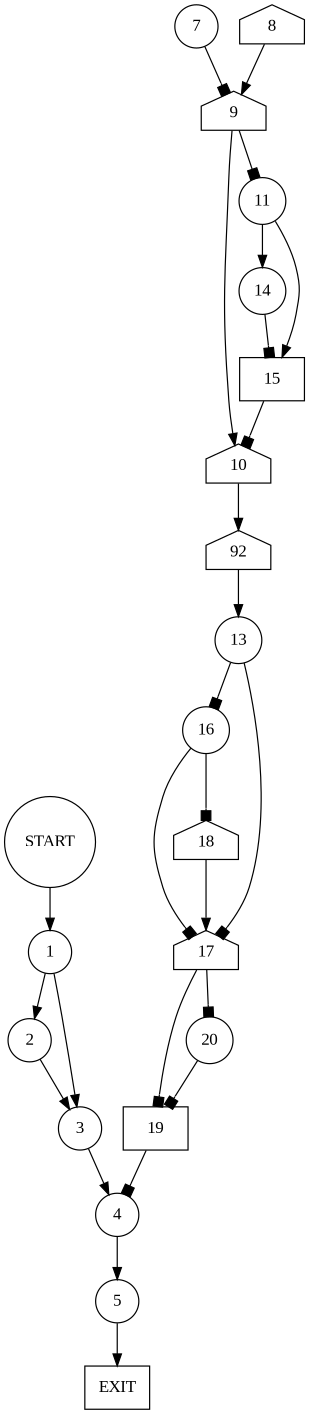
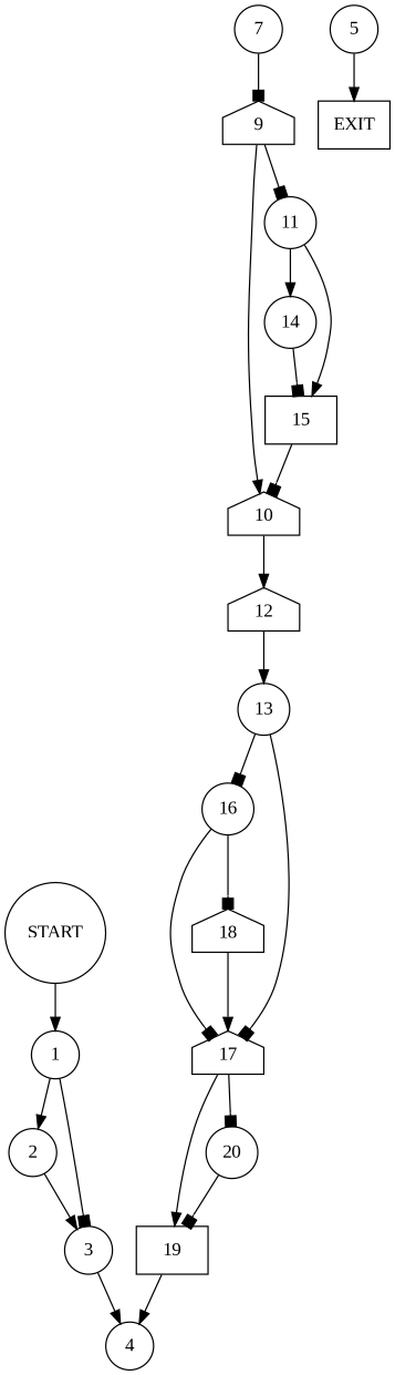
  digraph {
    fontname="Liberation Serif"
    node [fontname="Liberation Serif" shape=circle]
    edge [arrowhead=normal fontname="Liberation Serif"]
    n1 [label=START]
    1
    2
    3
    n5 [label=EXIT shape=box]
    4
    5
    9 [shape=house]
    7
-   8 [shape=house]
    10 [shape=house]
    11
-   12 [shape=house label=92]
+   12 [shape=house]
    14
    15 [shape=box]
    13
    16
    17 [shape=house]
    18 [shape=house]
    19 [shape=box]
    20
    n1 -> 1
    1 -> 2
-   1 -> 3
+   1 -> 3 [arrowhead=box]
    2 -> 3
    3 -> 4
-   4 -> 5
    5 -> n5
    9 -> 10
    9 -> 11 [arrowhead=box]
    7 -> 9 [arrowhead=box]
-   8 -> 9
    10 -> 12
    11 -> 14
    11 -> 15
    12 -> 13
    14 -> 15 [arrowhead=box]
    15 -> 10 [arrowhead=box]
    13 -> 16 [arrowhead=box]
    13 -> 17 [arrowhead=box]
    16 -> 17 [arrowhead=box]
    16 -> 18 [arrowhead=box]
-   17 -> 19 [arrowhead=box]
+   17 -> 19
    17 -> 20 [arrowhead=box]
    18 -> 17
-   19 -> 4 [arrowhead=box]
+   19 -> 4
    20 -> 19 [arrowhead=box]
  }
